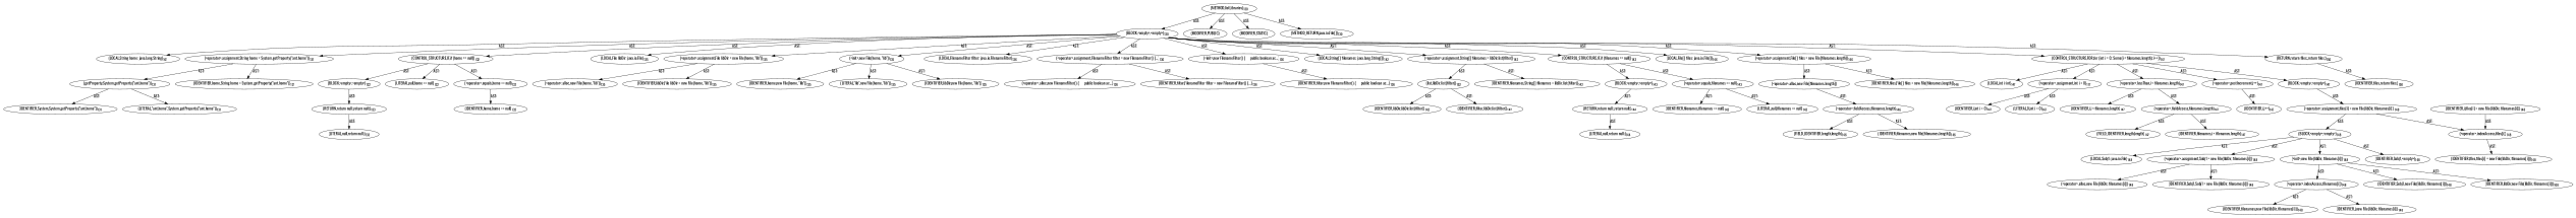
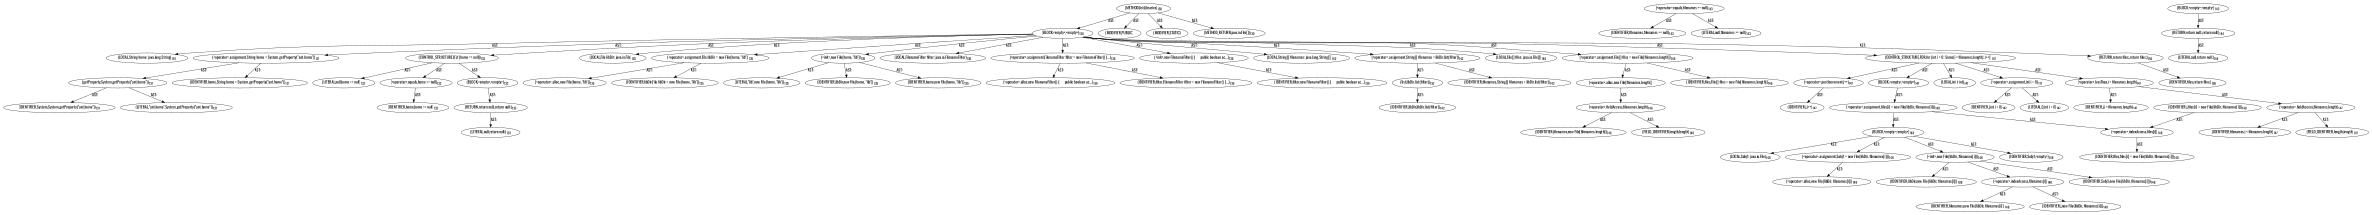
  digraph {
    fontname=Oswald
    node [fontname=Oswald]
    edge [fontname=Oswald]
    n1 [label=<(METHOD,listLibraries)<SUB>130</SUB>>]
    n2 [label=<(BLOCK,&lt;empty&gt;,&lt;empty&gt;)<SUB>130</SUB>>]
    n3 [label=<(MODIFIER,PUBLIC)>]
    n4 [label=<(MODIFIER,STATIC)>]
    n5 [label=<(METHOD_RETURN,java.io.File[])<SUB>130</SUB>>]
    n6 [label=<(LOCAL,String home: java.lang.String)<SUB>161</SUB>>]
    n7 [label=<(&lt;operator&gt;.assignment,String home = System.getProperty(&quot;ant.home&quot;))<SUB>131</SUB>>]
    n8 [label=<(CONTROL_STRUCTURE,IF,if (home == null))<SUB>132</SUB>>]
    n9 [label=<(LOCAL,File libDir: java.io.File)<SUB>135</SUB>>]
    n10 [label=<(&lt;operator&gt;.assignment,File libDir = new File(home, &quot;lib&quot;))<SUB>135</SUB>>]
    n11 [label=<(&lt;init&gt;,new File(home, &quot;lib&quot;))<SUB>135</SUB>>]
    n12 [label=<(LOCAL,FilenameFilter filter: java.io.FilenameFilter)<SUB>136</SUB>>]
    n13 [label=<(&lt;operator&gt;.assignment,FilenameFilter filter = new FilenameFilter() {...)<SUB>136</SUB>>]
    n14 [label=<(&lt;init&gt;,new FilenameFilter() {      public boolean ac...)<SUB>136</SUB>>]
    n15 [label=<(LOCAL,String[] filenames: java.lang.String[])<SUB>142</SUB>>]
    n16 [label=<(&lt;operator&gt;.assignment,String[] filenames = libDir.list(filter))<SUB>142</SUB>>]
-   n17 [label=<(CONTROL_STRUCTURE,IF,if (filenames == null))<SUB>143</SUB>>]
    n18 [label=<(LOCAL,File[] files: java.io.File[])<SUB>146</SUB>>]
    n19 [label=<(&lt;operator&gt;.assignment,File[] files = new File[filenames.length])<SUB>146</SUB>>]
    n20 [label=<(CONTROL_STRUCTURE,FOR,for (int i = 0; Some(i &lt; filenames.length); i++))<SUB>147</SUB>>]
    n21 [label=<(RETURN,return files;,return files;)<SUB>150</SUB>>]
    n22 [label=<(IDENTIFIER,home,String home = System.getProperty(&quot;ant.home&quot;))<SUB>131</SUB>>]
    n23 [label=<(getProperty,System.getProperty(&quot;ant.home&quot;))<SUB>131</SUB>>]
    n24 [label=<(&lt;operator&gt;.equals,home == null)<SUB>132</SUB>>]
    n25 [label=<(BLOCK,&lt;empty&gt;,&lt;empty&gt;)<SUB>132</SUB>>]
    n26 [label=<(LITERAL,null,home == null)<SUB>132</SUB>>]
    n27 [label=<(IDENTIFIER,libDir,File libDir = new File(home, &quot;lib&quot;))<SUB>135</SUB>>]
    n28 [label=<(&lt;operator&gt;.alloc,new File(home, &quot;lib&quot;))<SUB>135</SUB>>]
    n29 [label=<(IDENTIFIER,libDir,new File(home, &quot;lib&quot;))<SUB>135</SUB>>]
    n30 [label=<(IDENTIFIER,home,new File(home, &quot;lib&quot;))<SUB>135</SUB>>]
    n31 [label=<(LITERAL,&quot;lib&quot;,new File(home, &quot;lib&quot;))<SUB>135</SUB>>]
    n32 [label=<(IDENTIFIER,filter,FilenameFilter filter = new FilenameFilter() {...)<SUB>136</SUB>>]
    n33 [label=<(&lt;operator&gt;.alloc,new FilenameFilter() {      public boolean ac...)<SUB>136</SUB>>]
    n34 [label=<(IDENTIFIER,filter,new FilenameFilter() {      public boolean ac...)<SUB>136</SUB>>]
    n35 [label=<(IDENTIFIER,filenames,String[] filenames = libDir.list(filter))<SUB>142</SUB>>]
    n36 [label=<(list,libDir.list(filter))<SUB>152</SUB>>]
    n37 [label=<(&lt;operator&gt;.equals,filenames == null)<SUB>143</SUB>>]
    n38 [label=<(BLOCK,&lt;empty&gt;,&lt;empty&gt;)<SUB>143</SUB>>]
    n39 [label=<(IDENTIFIER,files,File[] files = new File[filenames.length])<SUB>146</SUB>>]
    n40 [label=<(&lt;operator&gt;.alloc,new File[filenames.length])>]
    n41 [label=<(LOCAL,int i: int)<SUB>147</SUB>>]
    n42 [label=<(&lt;operator&gt;.assignment,int i = 0)<SUB>117</SUB>>]
    n43 [label=<(&lt;operator&gt;.lessThan,i &lt; filenames.length)<SUB>147</SUB>>]
    n44 [label=<(&lt;operator&gt;.postIncrement,i++)<SUB>147</SUB>>]
    n45 [label=<(BLOCK,&lt;empty&gt;,&lt;empty&gt;)<SUB>147</SUB>>]
    n46 [label=<(IDENTIFIER,files,return files;)<SUB>150</SUB>>]
    n47 [label=<(IDENTIFIER,System,System.getProperty(&quot;ant.home&quot;))<SUB>131</SUB>>]
    n48 [label=<(LITERAL,&quot;ant.home&quot;,System.getProperty(&quot;ant.home&quot;))<SUB>131</SUB>>]
    n49 [label=<(IDENTIFIER,home,home == null)<SUB>132</SUB>>]
    n50 [label=<(RETURN,return null;,return null;)<SUB>133</SUB>>]
    n51 [label=<(LITERAL,null,return null;)<SUB>133</SUB>>]
    n52 [label=<(IDENTIFIER,libDir,libDir.list(filter))<SUB>142</SUB>>]
-   n53 [label=<(IDENTIFIER,filter,libDir.list(filter))<SUB>142</SUB>>]
    n54 [label=<(IDENTIFIER,filenames,filenames == null)<SUB>143</SUB>>]
    n55 [label=<(LITERAL,null,filenames == null)<SUB>143</SUB>>]
    n56 [label=<(RETURN,return null;,return null;)<SUB>144</SUB>>]
    n57 [label=<(LITERAL,null,return null;)<SUB>144</SUB>>]
    n58 [label=<(&lt;operator&gt;.fieldAccess,filenames.length)<SUB>146</SUB>>]
    n59 [label=<(IDENTIFIER,filenames,new File[filenames.length])<SUB>146</SUB>>]
    n60 [label=<(FIELD_IDENTIFIER,length,length)<SUB>146</SUB>>]
    n61 [label=<(IDENTIFIER,i,int i = 0)<SUB>147</SUB>>]
    n62 [label=<(LITERAL,0,int i = 0)<SUB>147</SUB>>]
    n63 [label=<(IDENTIFIER,i,i &lt; filenames.length)<SUB>147</SUB>>]
    n64 [label=<(&lt;operator&gt;.fieldAccess,filenames.length)<SUB>147</SUB>>]
    n65 [label=<(IDENTIFIER,i,i++)<SUB>147</SUB>>]
    n66 [label=<(&lt;operator&gt;.assignment,files[i] = new File(libDir, filenames[i]))<SUB>148</SUB>>]
    n67 [label=<(IDENTIFIER,filenames,i &lt; filenames.length)<SUB>147</SUB>>]
    n68 [label=<(FIELD_IDENTIFIER,length,length)<SUB>147</SUB>>]
    n69 [label=<(&lt;operator&gt;.indexAccess,files[i])<SUB>148</SUB>>]
    n70 [label=<(BLOCK,&lt;empty&gt;,&lt;empty&gt;)<SUB>148</SUB>>]
    n71 [label=<(IDENTIFIER,files,files[i] = new File(libDir, filenames[i]))<SUB>148</SUB>>]
    n72 [label=<(LOCAL,$obj1: java.io.File)<SUB>148</SUB>>]
    n73 [label=<(&lt;operator&gt;.assignment,$obj1 = new File(libDir, filenames[i]))<SUB>148</SUB>>]
    n74 [label=<(&lt;init&gt;,new File(libDir, filenames[i]))<SUB>148</SUB>>]
    n75 [label=<(IDENTIFIER,$obj1,&lt;empty&gt;)<SUB>148</SUB>>]
    n76 [label=<(IDENTIFIER,i,files[i] = new File(libDir, filenames[i]))<SUB>148</SUB>>]
-   n77 [label=<(IDENTIFIER,$obj1,$obj1 = new File(libDir, filenames[i]))<SUB>148</SUB>>]
    n78 [label=<(&lt;operator&gt;.alloc,new File(libDir, filenames[i]))<SUB>148</SUB>>]
    n79 [label=<(IDENTIFIER,$obj1,new File(libDir, filenames[i]))<SUB>148</SUB>>]
    n80 [label=<(IDENTIFIER,libDir,new File(libDir, filenames[i]))<SUB>108</SUB>>]
    n81 [label=<(&lt;operator&gt;.indexAccess,filenames[i])<SUB>148</SUB>>]
    n82 [label=<(IDENTIFIER,filenames,new File(libDir, filenames[i]))<SUB>148</SUB>>]
    n83 [label=<(IDENTIFIER,i,new File(libDir, filenames[i]))<SUB>148</SUB>>]
    n1 -> n2 [label="AST: "]
    n1 -> n3 [label="AST: "]
    n1 -> n4 [label="AST: "]
    n1 -> n5 [label="AST: "]
    n2 -> n6 [label="AST: "]
    n2 -> n7 [label="AST: "]
    n2 -> n8 [label="AST: "]
    n2 -> n9 [label="AST: "]
    n2 -> n10 [label="AST: "]
    n2 -> n11 [label="AST: "]
    n2 -> n12 [label="AST: "]
    n2 -> n13 [label="AST: "]
    n2 -> n14 [label="AST: "]
    n2 -> n15 [label="AST: "]
    n2 -> n16 [label="AST: "]
-   n2 -> n17 [label="AST: "]
    n2 -> n18 [label="AST: "]
    n2 -> n19 [label="AST: "]
    n2 -> n20 [label="AST: "]
    n2 -> n21 [label="AST: "]
    n7 -> n22 [label="AST: "]
    n7 -> n23 [label="AST: "]
    n8 -> n24 [label="AST: "]
    n8 -> n25 [label="AST: "]
    n8 -> n26 [label="AST: "]
    n10 -> n27 [label="AST: "]
    n10 -> n28 [label="AST: "]
    n11 -> n29 [label="AST: "]
    n11 -> n30 [label="AST: "]
    n11 -> n31 [label="AST: "]
    n13 -> n32 [label="AST: "]
    n13 -> n33 [label="AST: "]
    n14 -> n34 [label="AST: "]
    n16 -> n35 [label="AST: "]
    n16 -> n36 [label="AST: "]
-   n17 -> n37 [label="AST: "]
-   n17 -> n38 [label="AST: "]
    n19 -> n39 [label="AST: "]
    n19 -> n40 [label="AST: "]
    n20 -> n41 [label="AST: "]
    n20 -> n42 [label="AST: "]
    n20 -> n43 [label="AST: "]
    n20 -> n44 [label="AST: "]
    n20 -> n45 [label="AST: "]
    n21 -> n46 [label="AST: "]
    n23 -> n47 [label="AST: "]
    n23 -> n48 [label="AST: "]
    n24 -> n49 [label="AST: "]
    n25 -> n50 [label="AST: "]
    n36 -> n52 [label="AST: "]
-   n36 -> n53 [label="AST: "]
    n37 -> n54 [label="AST: "]
    n37 -> n55 [label="AST: "]
    n38 -> n56 [label="AST: "]
    n40 -> n58 [label="AST: "]
    n42 -> n61 [label="AST: "]
    n42 -> n62 [label="AST: "]
    n43 -> n63 [label="AST: "]
    n43 -> n64 [label="AST: "]
    n44 -> n65 [label="AST: "]
    n45 -> n66 [label="AST: "]
    n50 -> n51 [label="AST: "]
    n56 -> n57 [label="AST: "]
    n58 -> n59 [label="AST: "]
    n58 -> n60 [label="AST: "]
    n64 -> n67 [label="AST: "]
    n64 -> n68 [label="AST: "]
    n66 -> n69 [label="AST: "]
    n66 -> n70 [label="AST: "]
    n69 -> n71 [label="AST: "]
    n70 -> n72 [label="AST: "]
    n70 -> n73 [label="AST: "]
    n70 -> n74 [label="AST: "]
    n70 -> n75 [label="AST: "]
-   n73 -> n77 [label="AST: "]
    n73 -> n78 [label="AST: "]
    n74 -> n79 [label="AST: "]
    n74 -> n80 [label="AST: "]
    n74 -> n81 [label="AST: "]
    n76 -> n69 [label="AST: "]
    n81 -> n82 [label="AST: "]
    n81 -> n83 [label="AST: "]
  }
